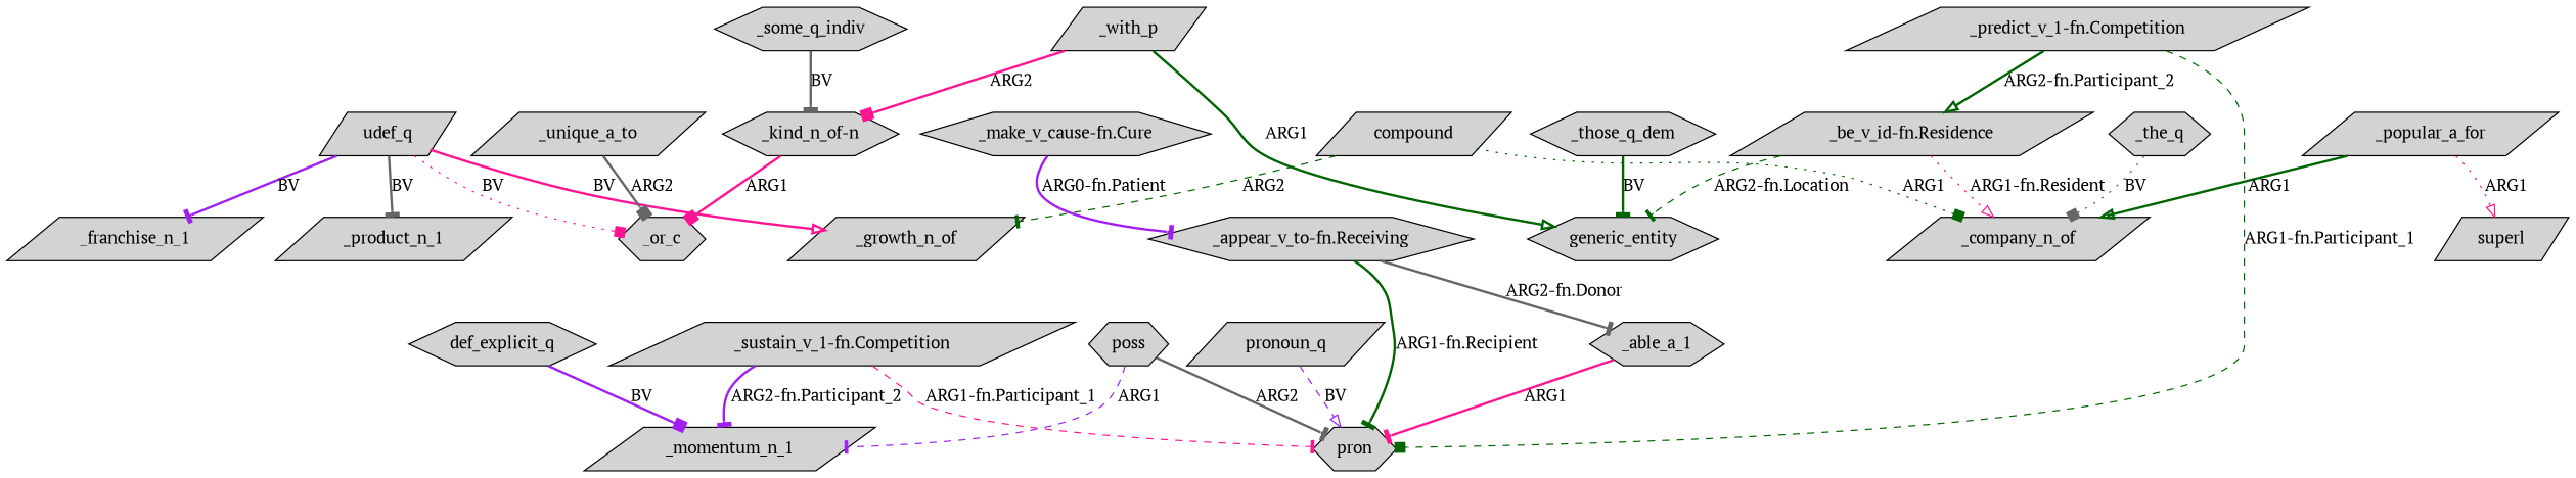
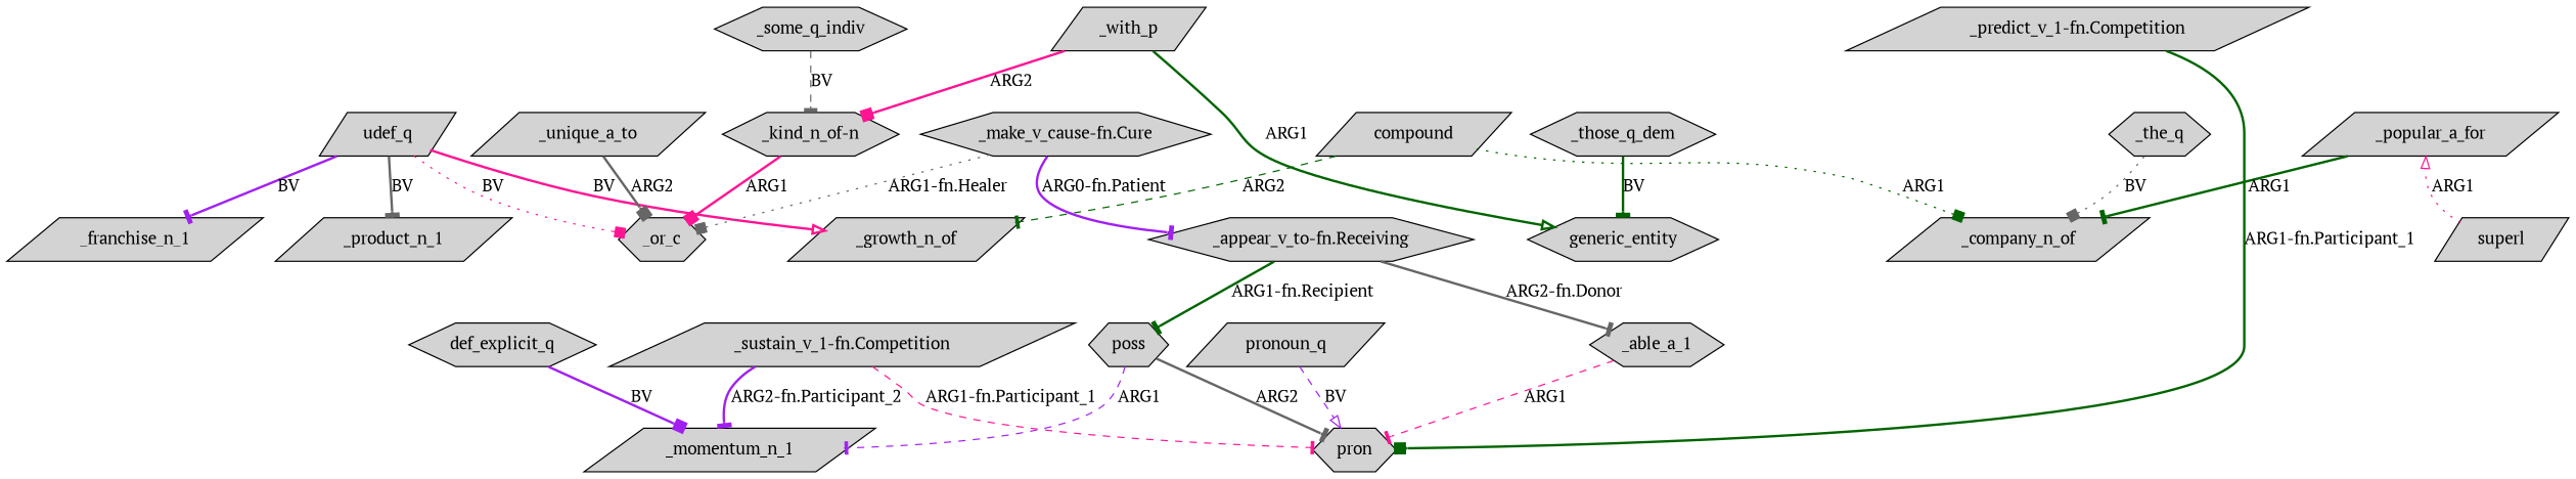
  digraph {
    fontname="PT Serif"
    node [fontname="PT Serif" shape=parallelogram style=filled]
    edge [arrowhead=tee color=darkgreen fontname="PT Serif" style=bold]
    generic_entity [shape=hexagon]
    _with_p
    "_kind_n_of-n" [shape=hexagon]
    _or_c [shape=hexagon]
    _those_q_dem [shape=hexagon]
    _able_a_1 [shape=hexagon]
    pron [shape=hexagon]
    "_sustain_v_1-fn.Competition"
    _momentum_n_1
    "_predict_v_1-fn.Competition"
-   "_be_v_id-fn.Residence"
    _company_n_of
    def_explicit_q [shape=hexagon]
    compound
    _growth_n_of
    udef_q
    _product_n_1
    _franchise_n_1
    "_appear_v_to-fn.Receiving" [shape=hexagon]
    superl
    _popular_a_for
    pronoun_q
    poss [shape=hexagon]
    _unique_a_to
    "_make_v_cause-fn.Cure" [shape=hexagon]
    _some_q_indiv [shape=hexagon]
    _the_q [shape=hexagon]
    _with_p -> generic_entity [arrowhead=onormal label=ARG1]
    _with_p -> "_kind_n_of-n" [arrowhead=box color=deeppink label=ARG2]
    "_kind_n_of-n" -> _or_c [arrowhead=box color=deeppink label=ARG1]
    _those_q_dem -> generic_entity [label=BV]
-   _able_a_1 -> pron [color=deeppink label=ARG1]
+   _able_a_1 -> pron [color=deeppink label=ARG1 style=dashed]
    "_sustain_v_1-fn.Competition" -> pron [color=deeppink label="ARG1-fn.Participant_1" style=dashed]
    "_sustain_v_1-fn.Competition" -> _momentum_n_1 [color=purple label="ARG2-fn.Participant_2"]
-   "_predict_v_1-fn.Competition" -> pron [arrowhead=box label="ARG1-fn.Participant_1" style=dashed]
-   "_predict_v_1-fn.Competition" -> "_be_v_id-fn.Residence" [arrowhead=onormal label="ARG2-fn.Participant_2"]
-   "_be_v_id-fn.Residence" -> generic_entity [label="ARG2-fn.Location" style=dashed]
-   "_be_v_id-fn.Residence" -> _company_n_of [arrowhead=onormal color=deeppink label="ARG1-fn.Resident" style=dotted]
+   "_predict_v_1-fn.Competition" -> pron [arrowhead=box label="ARG1-fn.Participant_1"]
    def_explicit_q -> _momentum_n_1 [arrowhead=box color=purple label=BV]
    compound -> _company_n_of [arrowhead=box label=ARG1 style=dotted]
    compound -> _growth_n_of [label=ARG2 style=dashed]
    udef_q -> _or_c [arrowhead=box color=deeppink label=BV style=dotted]
    udef_q -> _growth_n_of [arrowhead=onormal color=deeppink label=BV]
    udef_q -> _product_n_1 [color=gray40 label=BV]
    udef_q -> _franchise_n_1 [color=purple label=BV]
    "_appear_v_to-fn.Receiving" -> _able_a_1 [color=gray40 label="ARG2-fn.Donor"]
-   "_appear_v_to-fn.Receiving" -> pron [label="ARG1-fn.Recipient"]
-   _popular_a_for -> superl [arrowhead=onormal color=deeppink label=ARG1 style=dotted]
-   _popular_a_for -> _company_n_of [arrowhead=onormal label=ARG1]
+   "_appear_v_to-fn.Receiving" -> poss [label="ARG1-fn.Recipient"]
+   superl -> _popular_a_for [arrowhead=onormal color=deeppink label=ARG1 style=dotted]
+   _popular_a_for -> _company_n_of [label=ARG1]
    pronoun_q -> pron [arrowhead=onormal color=purple label=BV style=dashed]
    poss -> pron [color=gray40 label=ARG2]
    poss -> _momentum_n_1 [color=purple label=ARG1 style=dashed]
    _unique_a_to -> _or_c [arrowhead=box color=gray40 label=ARG2]
+   "_make_v_cause-fn.Cure" -> _or_c [arrowhead=box color=gray40 label="ARG1-fn.Healer" style=dotted]
    "_make_v_cause-fn.Cure" -> "_appear_v_to-fn.Receiving" [color=purple label="ARG0-fn.Patient"]
-   _some_q_indiv -> "_kind_n_of-n" [color=gray40 label=BV]
+   _some_q_indiv -> "_kind_n_of-n" [color=gray40 label=BV style=dashed]
    _the_q -> _company_n_of [arrowhead=box color=gray40 label=BV style=dotted]
  }
